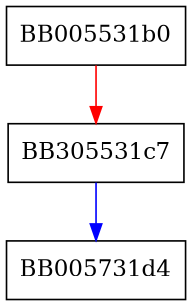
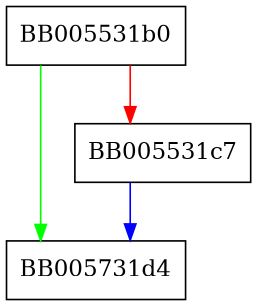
  digraph {
    splines=ortho
    node [shape=box]
    n1 [label=BB005731d4]
    BB005531b0
-   BB005531c7 [label=BB305531c7]
+   BB005531c7
+   BB005531b0 -> n1 [color=green]
    BB005531b0 -> BB005531c7 [color=red]
    BB005531c7 -> n1 [color=blue]
  }
